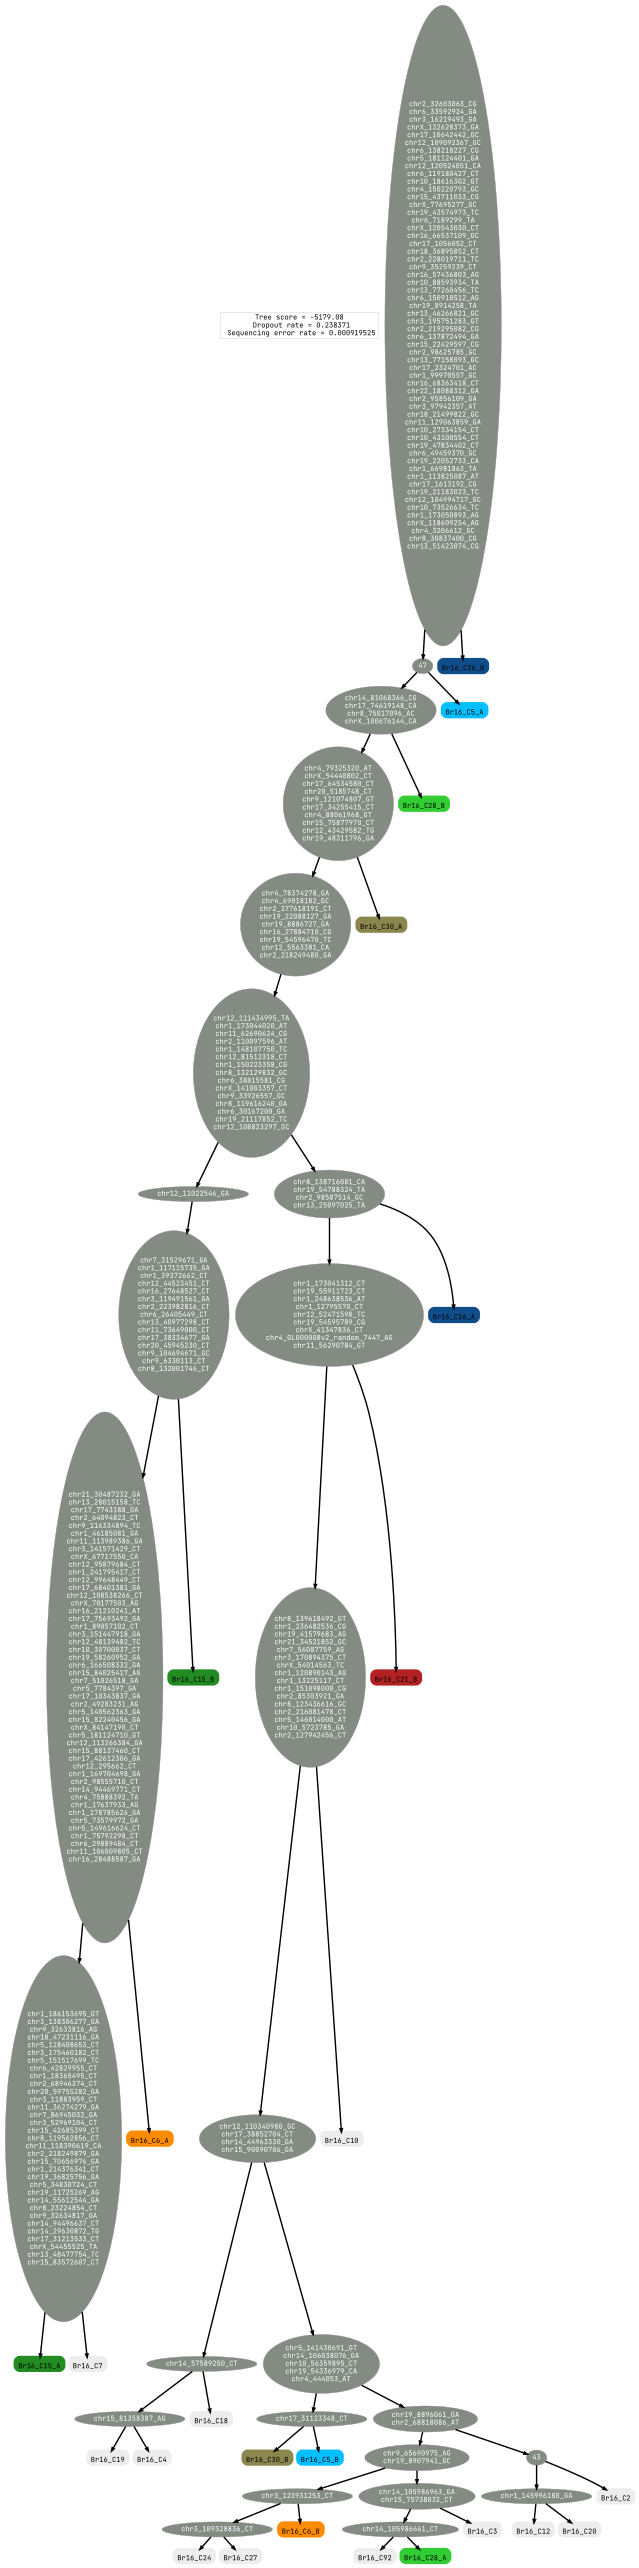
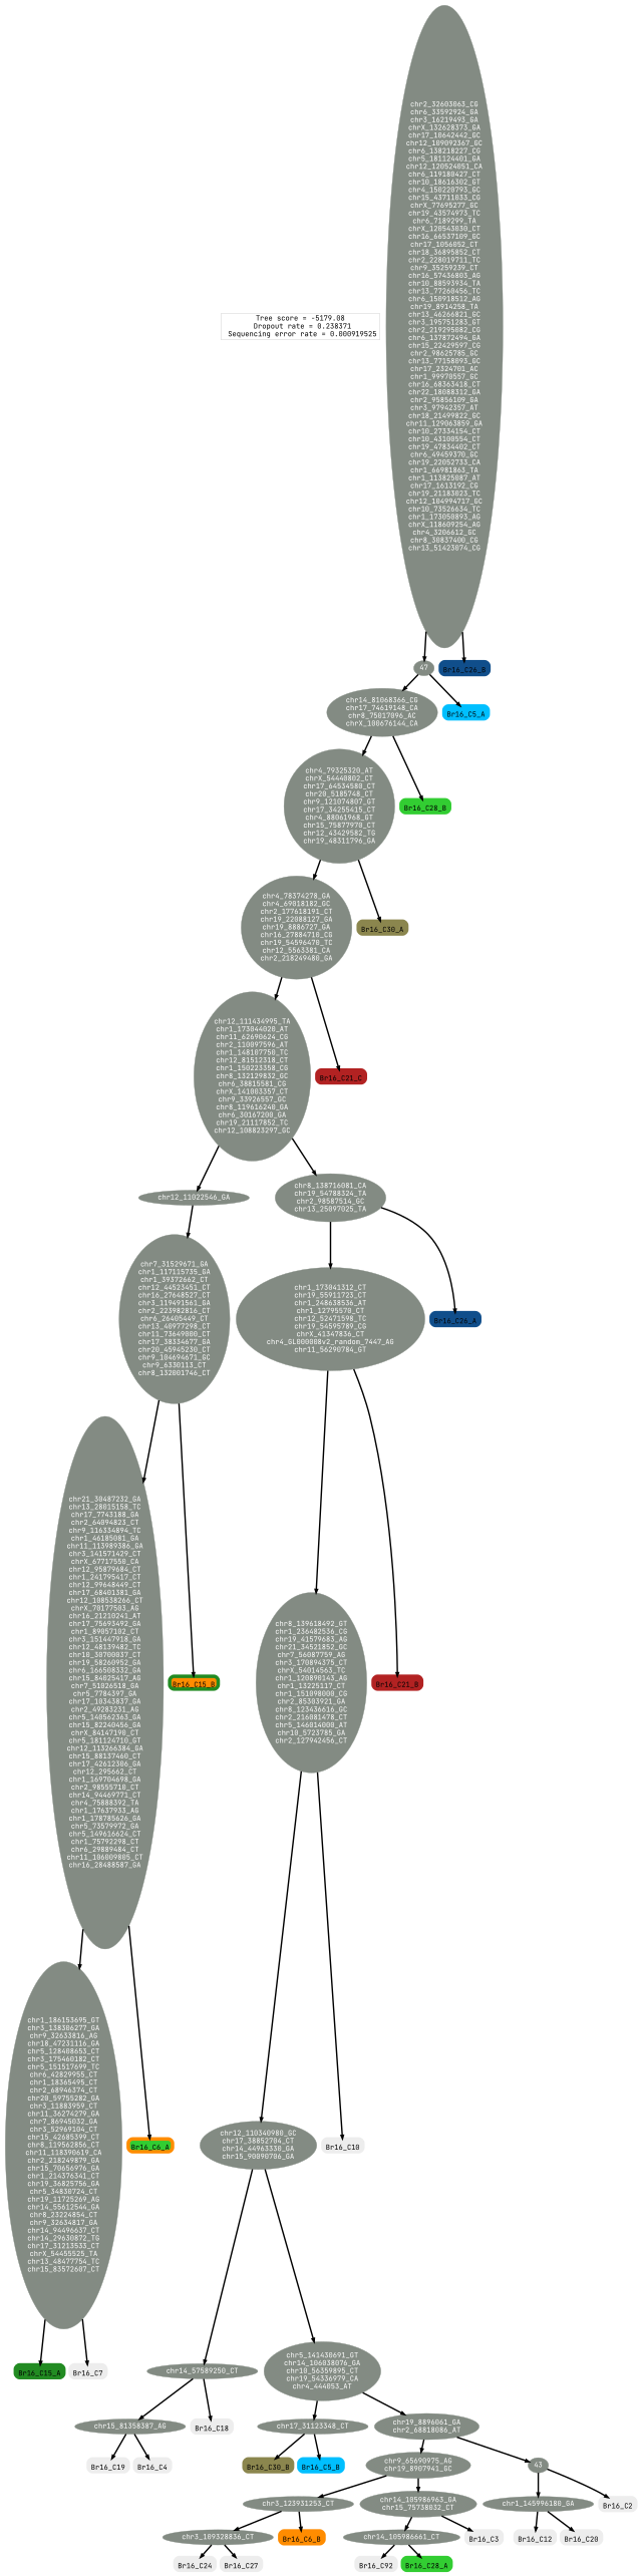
  digraph {
    fontname="JetBrains Mono"
    node [color=honeydew4 fontcolor=black fontname="JetBrains Mono" fontsize=20 shape=box style=filled]
    edge [fontname="JetBrains Mono" penwidth=4]
    n1 [color=gray label="Tree score = -5179.08\n Dropout rate = 0.238371\n Sequencing error rate = 0.000919525" style=""]
    n2 [fontcolor=white label="chr9_65690975_AG\nchr19_8907941_GC\n" shape=oval]
    n3 [fontcolor=white label="chr3_123931253_CT\n" shape=oval]
    n4 [fontcolor=white label="chr14_105986963_GA\nchr15_75738032_CT\n" shape=oval]
    n5 [fontcolor=white label="chr3_109328836_CT\n" shape=oval]
    n6 [color=darkorange fillcolor=darkorange label=Br16_C6_B labelloc=b penwidth=10 style="rounded,filled,bold"]
    n7 [fontcolor=white label="chr14_105986661_CT\n" shape=oval]
    n8 [color=gray93 fillcolor=gray93 label=Br16_C3 labelloc=b penwidth=10 style="rounded,filled,bold"]
    n9 [color=gray93 fillcolor=gray93 label=Br16_C24 labelloc=b penwidth=10 style="rounded,filled,bold"]
    n10 [color=gray93 fillcolor=gray93 label=Br16_C27 labelloc=b penwidth=10 style="rounded,filled,bold"]
    n11 [fontcolor=white label="chr12_111434995_TA\nchr1_173044020_AT\nchr11_62690624_CG\nchr2_110097596_AT\nchr1_148107750_TC\nchr12_81512318_CT\nchr1_150223358_CG\nchr8_132129832_GC\nchr6_38815581_CG\nchrX_141003357_CT\nchr9_33926557_GC\nchr8_119616240_GA\nchr6_30167200_GA\nchr19_21117852_TC\nchr12_108823297_GC\n" shape=oval]
    n12 [fontcolor=white label="chr12_11022546_GA\n" shape=oval]
    n13 [fontcolor=white label="chr8_138716081_CA\nchr19_54788324_TA\nchr2_98587514_GC\nchr13_25097025_TA\n" shape=oval]
    n14 [fontcolor=white label="chr7_31529671_GA\nchr1_117115735_GA\nchr1_39372662_CT\nchr12_44523451_CT\nchr16_27648527_CT\nchr3_119491561_GA\nchr2_223982816_CT\nchr6_26405449_CT\nchr13_40977298_CT\nchr11_73649000_CT\nchr17_38334677_GA\nchr20_45945230_CT\nchr9_104694671_GC\nchr9_6330113_CT\nchr8_132001746_CT\n" shape=oval]
    n15 [fontcolor=white label="chr1_173041312_CT\nchr19_55911723_CT\nchr1_248638536_AT\nchr1_12795570_CT\nchr12_52471598_TC\nchr19_54595789_CG\nchrX_41347836_CT\nchr4_GL000008v2_random_7447_AG\nchr11_56290784_GT\n" shape=oval]
    n16 [color=dodgerblue4 fillcolor=dodgerblue4 label=Br16_C26_A labelloc=b penwidth=10 style="rounded,filled,bold"]
    n17 [fontcolor=white label="chr14_57589250_CT\n" shape=oval]
    n18 [fontcolor=white label="chr15_81358387_AG\n" shape=oval]
    n19 [color=gray93 fillcolor=gray93 label=Br16_C18 labelloc=b penwidth=10 style="rounded,filled,bold"]
    n20 [color=gray93 fillcolor=gray93 label=Br16_C19 labelloc=b penwidth=10 style="rounded,filled,bold"]
    n21 [color=gray93 fillcolor=gray93 label=Br16_C4 labelloc=b penwidth=10 style="rounded,filled,bold"]
    n22 [fontcolor=white label="chr1_145996180_GA\n" shape=oval]
    n23 [color=gray93 fillcolor=gray93 label=Br16_C12 labelloc=b penwidth=10 style="rounded,filled,bold"]
    n24 [color=gray93 fillcolor=gray93 label=Br16_C20 labelloc=b penwidth=10 style="rounded,filled,bold"]
    n25 [fontcolor=white label="chr21_30487232_GA\nchr13_28015158_TC\nchr17_7743188_GA\nchr2_64094823_CT\nchr9_116334894_TC\nchr1_46185081_GA\nchr11_113989386_GA\nchr3_141571429_CT\nchrX_67717550_CA\nchr12_95879684_CT\nchr1_241795417_CT\nchr12_99648449_CT\nchr17_68401381_GA\nchr12_108538266_CT\nchrX_70177503_AG\nchr16_21210241_AT\nchr17_75693492_GA\nchr1_89057102_CT\nchr3_151447918_GA\nchr12_48139482_TC\nchr10_30700037_CT\nchr19_58260952_GA\nchr6_166508332_GA\nchr15_84025417_AG\nchr7_51026518_GA\nchr5_7784397_GA\nchr17_10343837_GA\nchr2_49283231_AG\nchr5_140562363_GA\nchr15_82240456_GA\nchrX_84147190_CT\nchr5_181124710_GT\nchr12_113266384_GA\nchr15_88137460_CT\nchr17_42612306_GA\nchr12_295662_CT\nchr1_169704698_GA\nchr2_98555710_CT\nchr14_94469771_CT\nchr4_75888392_TA\nchr1_17637933_AG\nchr1_178785626_GA\nchr5_73579972_GA\nchr5_149616624_CT\nchr1_75792298_CT\nchr6_29889484_CT\nchr11_106009805_CT\nchr16_28488587_GA\n" shape=oval]
-   n26 [color=forestgreen fillcolor=forestgreen label=Br16_C15_B labelloc=b penwidth=10 style="rounded,filled,bold"]
+   n26 [color=forestgreen fillcolor=darkorange label=Br16_C15_B labelloc=b penwidth=10 style="rounded,filled,bold"]
    n27 [fontcolor=white label="chr1_186153695_GT\nchr3_138306277_GA\nchr9_32633816_AG\nchr18_47231116_GA\nchr5_128408653_CT\nchr3_175460182_CT\nchr5_151517699_TC\nchr6_42829955_CT\nchr1_18365495_CT\nchr2_68946374_CT\nchr20_59755282_GA\nchr3_11883959_CT\nchr11_36274279_GA\nchr7_86945032_GA\nchr3_52969104_CT\nchr15_42685399_CT\nchr8_119562856_CT\nchr11_118390619_CA\nchr2_218249879_GA\nchr15_70656976_GA\nchr1_214376341_CT\nchr19_36825756_GA\nchr5_34830724_CT\nchr19_11725269_AG\nchr14_55612544_GA\nchr8_23224854_CT\nchr9_32634817_GA\nchr14_94496637_CT\nchr14_29630872_TG\nchr17_31213533_CT\nchrX_54455525_TA\nchr13_48477754_TC\nchr15_83572607_CT\n" shape=oval]
    n28 [color=forestgreen fillcolor=forestgreen label=Br16_C15_A labelloc=b penwidth=10 style="rounded,filled,bold"]
    n29 [color=gray93 fillcolor=gray93 label=Br16_C7 labelloc=b penwidth=10 style="rounded,filled,bold"]
    n30 [color=gray93 fillcolor=gray93 label=Br16_C92 labelloc=b penwidth=10 style="rounded,filled,bold"]
    n31 [color=limegreen fillcolor=limegreen label=Br16_C28_A labelloc=b penwidth=10 style="rounded,filled,bold"]
    n32 [fontcolor=white label="chr8_139618492_GT\nchr1_236482536_CG\nchr19_41579683_AG\nchr21_34521852_GC\nchr7_56087759_AG\nchr3_170894375_CT\nchrX_54014563_TC\nchr1_120890143_AG\nchr1_13225117_CT\nchr1_151098000_CG\nchr2_85303921_GA\nchr8_123436616_GC\nchr2_216081478_CT\nchr5_146014000_AT\nchr10_5723785_GA\nchr2_127942456_CT\n" shape=oval]
    n33 [fontcolor=white label="chr12_110340980_GC\nchr17_38852704_CT\nchr14_44963330_GA\nchr15_90090706_GA\n" shape=oval]
    n34 [color=gray93 fillcolor=gray93 label=Br16_C10 labelloc=b penwidth=10 style="rounded,filled,bold"]
    n35 [fontcolor=white label="chr5_141430691_GT\nchr14_106038076_GA\nchr10_56359895_CT\nchr19_54336979_CA\nchr4_444053_AT\n" shape=oval]
    n36 [color=firebrick fillcolor=firebrick label=Br16_C21_B labelloc=b penwidth=10 style="rounded,filled,bold"]
-   n37 [color=darkorange fillcolor=darkorange label=Br16_C6_A labelloc=b penwidth=10 style="rounded,filled,bold"]
+   n37 [color=darkorange fillcolor=limegreen label=Br16_C6_A labelloc=b penwidth=10 style="rounded,filled,bold"]
    n38 [fontcolor=white label="chr17_31123348_CT\n" shape=oval]
    n39 [fontcolor=white label="chr19_8896061_GA\nchr2_68818086_AT\n" shape=oval]
    43 [fontcolor=white shape=oval]
    n41 [color=gray93 fillcolor=gray93 label=Br16_C2 labelloc=b penwidth=10 style="rounded,filled,bold"]
    n42 [fontcolor=white label="chr4_78374278_GA\nchr4_69018182_GC\nchr2_177618191_CT\nchr19_22088127_GA\nchr19_8886727_GA\nchr16_27884710_CG\nchr19_54596470_TC\nchr12_5563381_CA\nchr2_218249480_GA\n" shape=oval]
+   n43 [color=firebrick fillcolor=firebrick label=Br16_C21_C labelloc=b penwidth=10 style="rounded,filled,bold"]
    n44 [color=khaki4 fillcolor=khaki4 label=Br16_C30_B labelloc=b penwidth=10 style="rounded,filled,bold"]
    n45 [color=deepskyblue fillcolor=deepskyblue label=Br16_C5_B labelloc=b penwidth=10 style="rounded,filled,bold"]
    47 [fontcolor=white shape=oval]
    n47 [fontcolor=white label="chr14_81068366_CG\nchr17_74619148_CA\nchr8_75017096_AC\nchrX_100676144_CA\n" shape=oval]
    n48 [color=deepskyblue fillcolor=deepskyblue label=Br16_C5_A labelloc=b penwidth=10 style="rounded,filled,bold"]
    n49 [fontcolor=white label="chr4_79325320_AT\nchrX_54440802_CT\nchr17_64534580_CT\nchr20_5185748_CT\nchr9_121074807_GT\nchr17_34255415_CT\nchr4_88061968_GT\nchr15_75877970_CT\nchr12_43429582_TG\nchr19_48311796_GA\n" shape=oval]
    n50 [color=limegreen fillcolor=limegreen label=Br16_C28_B labelloc=b penwidth=10 style="rounded,filled,bold"]
    n51 [color=khaki4 fillcolor=khaki4 label=Br16_C30_A labelloc=b penwidth=10 style="rounded,filled,bold"]
    n52 [fontcolor=white label="chr2_32603063_CG\nchr6_33592924_GA\nchr3_16219493_GA\nchrX_132628373_GA\nchr17_10642442_GC\nchr12_109092367_GC\nchr6_138218227_CG\nchr5_181124401_GA\nchr12_120524051_CA\nchr6_119180427_CT\nchr10_18616302_GT\nchr4_150220793_GC\nchr15_43711033_CG\nchrX_77695277_GC\nchr19_43574973_TC\nchr6_7189299_TA\nchrX_120543030_CT\nchr16_66537109_GC\nchr17_1056052_CT\nchr18_36895852_CT\nchr2_228019711_TC\nchr9_35259239_CT\nchr16_57436803_AG\nchr10_88593934_TA\nchr13_77260456_TC\nchr6_150918512_AG\nchr19_8914258_TA\nchr13_46266821_GC\nchr3_195751283_GT\nchr2_219295082_CG\nchr6_137872494_GA\nchr15_22429597_CG\nchr2_98625785_GC\nchr13_77158093_GC\nchr17_2324701_AC\nchr1_99970557_GC\nchr16_68363418_CT\nchr22_18088312_GA\nchr2_95856109_GA\nchr3_97942357_AT\nchr18_21499822_GC\nchr11_129063859_GA\nchr10_27334154_CT\nchr10_43100554_CT\nchr19_47834402_CT\nchr6_49459370_GC\nchr19_22052733_CA\nchr1_66981863_TA\nchr1_113825087_AT\nchr17_1613192_CG\nchr19_21183023_TC\nchr12_104994717_GC\nchr10_73526634_TC\nchr1_173050893_AG\nchrX_118609254_AG\nchr4_3206612_GC\nchr8_30837400_CG\nchr13_51423074_CG\n" shape=oval]
    n53 [color=dodgerblue4 fillcolor=dodgerblue4 label=Br16_C26_B labelloc=b penwidth=10 style="rounded,filled,bold"]
    n2 -> n3
    n2 -> n4
    n3 -> n5
    n3 -> n6
    n4 -> n7
    n4 -> n8
    n5 -> n9
    n5 -> n10
    n7 -> n30
    n7 -> n31
    n11 -> n12
    n11 -> n13
    n12 -> n14
    n13 -> n15
    n13 -> n16
    n14 -> n25
    n14 -> n26
    n15 -> n32
    n15 -> n36
    n17 -> n18
    n17 -> n19
    n18 -> n20
    n18 -> n21
    n22 -> n23
    n22 -> n24
    n25 -> n27
    n25 -> n37
    n27 -> n28
    n27 -> n29
    n32 -> n33
    n32 -> n34
    n33 -> n17
    n33 -> n35
    n35 -> n38
    n35 -> n39
    n38 -> n44
    n38 -> n45
    n39 -> n2
    n39 -> 43
    43 -> n22
    43 -> n41
    n42 -> n11
+   n42 -> n43
    47 -> n47
    47 -> n48
    n47 -> n49
    n47 -> n50
    n49 -> n42
    n49 -> n51
    n52 -> 47
    n52 -> n53
  }
